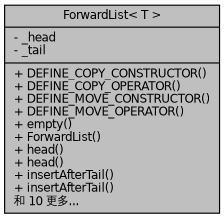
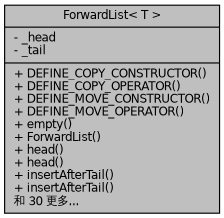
  digraph {
-   n1 [color=black fillcolor=grey75 fontcolor=black fontname=Helvetica fontsize=10 height=0.2 label="{ForwardList\< T \>\n|- _head\l- _tail\l|+ DEFINE_COPY_CONSTRUCTOR()\l+ DEFINE_COPY_OPERATOR()\l+ DEFINE_MOVE_CONSTRUCTOR()\l+ DEFINE_MOVE_OPERATOR()\l+ empty()\l+ ForwardList()\l+ head()\l+ head()\l+ insertAfterTail()\l+ insertAfterTail()\l和 10 更多...\l}" shape=record style=filled width=0.4]
+   n1 [color=black fillcolor=grey75 fontcolor=black fontname=Helvetica fontsize=10 height=0.2 label="{ForwardList\< T \>\n|- _head\l- _tail\l|+ DEFINE_COPY_CONSTRUCTOR()\l+ DEFINE_COPY_OPERATOR()\l+ DEFINE_MOVE_CONSTRUCTOR()\l+ DEFINE_MOVE_OPERATOR()\l+ empty()\l+ ForwardList()\l+ head()\l+ head()\l+ insertAfterTail()\l+ insertAfterTail()\l和 30 更多...\l}" shape=record style=filled width=0.4]
  }
